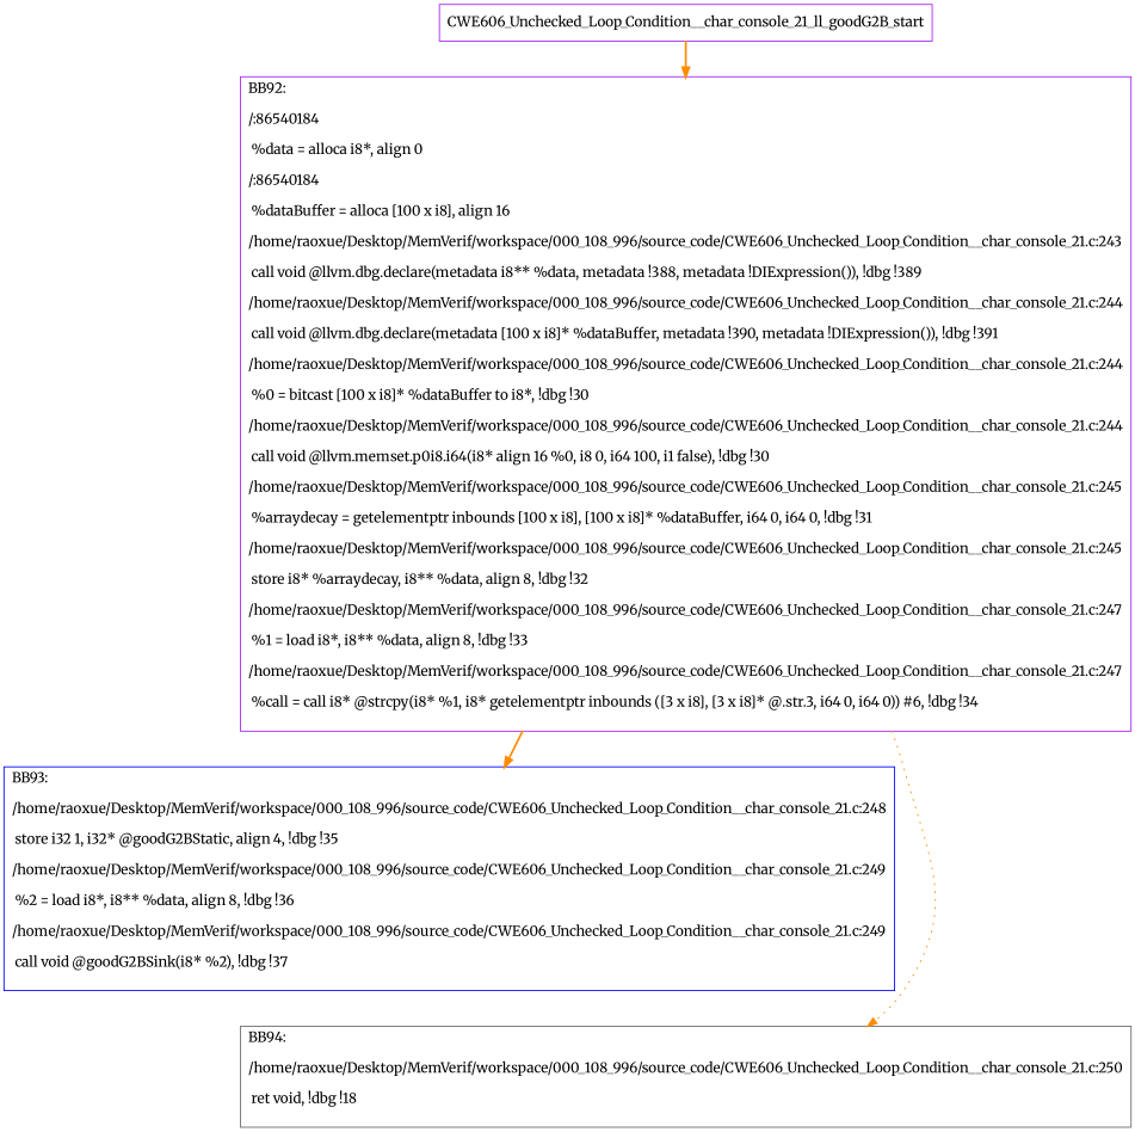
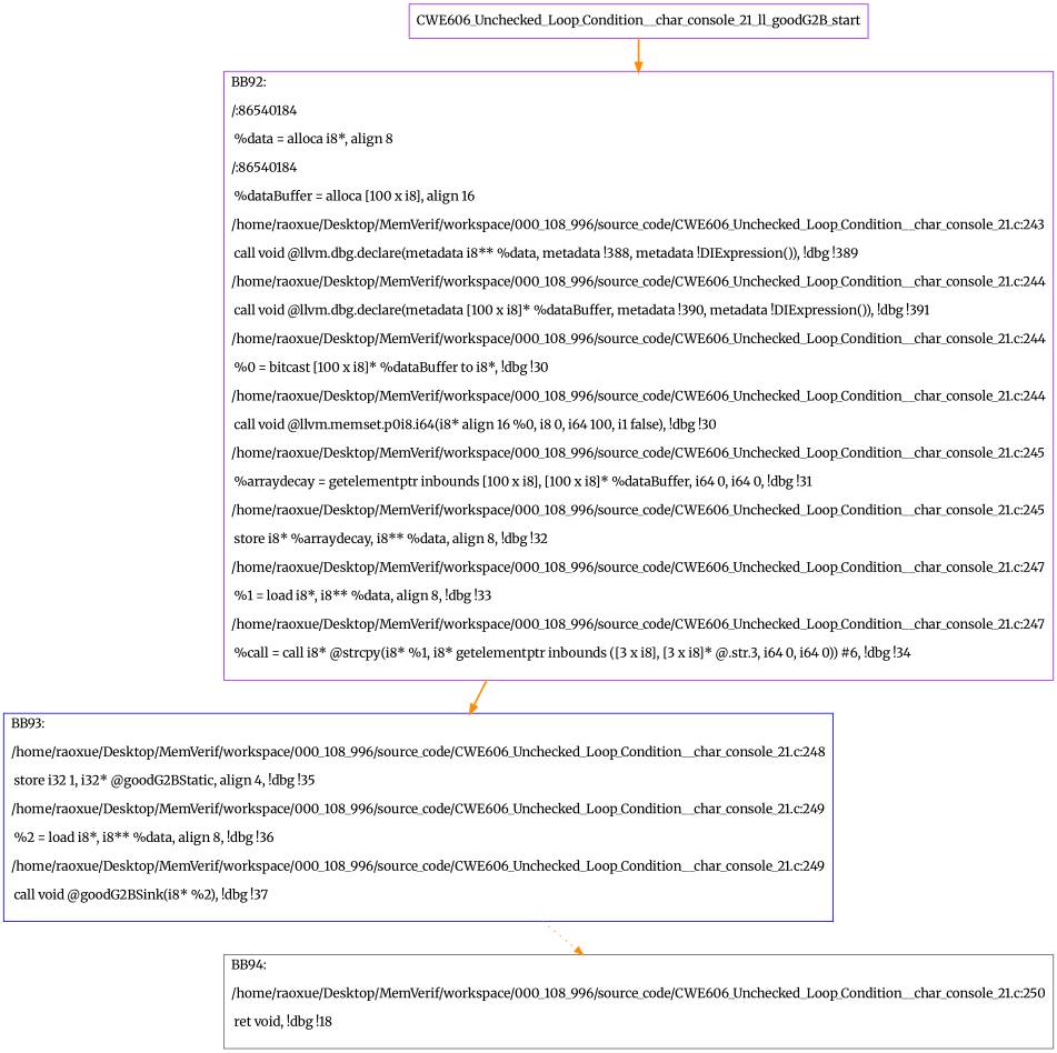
  digraph {
    fontname=Merriweather
    node [color=purple fontname=Merriweather shape=record]
    edge [color=darkorange fontname=Merriweather style=bold]
    n1 [label="{CWE606_Unchecked_Loop_Condition__char_console_21_ll_goodG2B_start}"]
-   n2 [label="{BB92:\l\l/:86540184\l\n  %data = alloca i8*, align 0\l\n/:86540184\l\n  %dataBuffer = alloca [100 x i8], align 16\l\n/home/raoxue/Desktop/MemVerif/workspace/000_108_996/source_code/CWE606_Unchecked_Loop_Condition__char_console_21.c:243\l\n  call void @llvm.dbg.declare(metadata i8** %data, metadata !388, metadata !DIExpression()), !dbg !389\l\n/home/raoxue/Desktop/MemVerif/workspace/000_108_996/source_code/CWE606_Unchecked_Loop_Condition__char_console_21.c:244\l\n  call void @llvm.dbg.declare(metadata [100 x i8]* %dataBuffer, metadata !390, metadata !DIExpression()), !dbg !391\l\n/home/raoxue/Desktop/MemVerif/workspace/000_108_996/source_code/CWE606_Unchecked_Loop_Condition__char_console_21.c:244\l\n  %0 = bitcast [100 x i8]* %dataBuffer to i8*, !dbg !30\l\n/home/raoxue/Desktop/MemVerif/workspace/000_108_996/source_code/CWE606_Unchecked_Loop_Condition__char_console_21.c:244\l\n  call void @llvm.memset.p0i8.i64(i8* align 16 %0, i8 0, i64 100, i1 false), !dbg !30\l\n/home/raoxue/Desktop/MemVerif/workspace/000_108_996/source_code/CWE606_Unchecked_Loop_Condition__char_console_21.c:245\l\n  %arraydecay = getelementptr inbounds [100 x i8], [100 x i8]* %dataBuffer, i64 0, i64 0, !dbg !31\l\n/home/raoxue/Desktop/MemVerif/workspace/000_108_996/source_code/CWE606_Unchecked_Loop_Condition__char_console_21.c:245\l\n  store i8* %arraydecay, i8** %data, align 8, !dbg !32\l\n/home/raoxue/Desktop/MemVerif/workspace/000_108_996/source_code/CWE606_Unchecked_Loop_Condition__char_console_21.c:247\l\n  %1 = load i8*, i8** %data, align 8, !dbg !33\l\n/home/raoxue/Desktop/MemVerif/workspace/000_108_996/source_code/CWE606_Unchecked_Loop_Condition__char_console_21.c:247\l\n  %call = call i8* @strcpy(i8* %1, i8* getelementptr inbounds ([3 x i8], [3 x i8]* @.str.3, i64 0, i64 0)) #6, !dbg !34\l\n}"]
+   n2 [label="{BB92:\l\l/:86540184\l\n  %data = alloca i8*, align 8\l\n/:86540184\l\n  %dataBuffer = alloca [100 x i8], align 16\l\n/home/raoxue/Desktop/MemVerif/workspace/000_108_996/source_code/CWE606_Unchecked_Loop_Condition__char_console_21.c:243\l\n  call void @llvm.dbg.declare(metadata i8** %data, metadata !388, metadata !DIExpression()), !dbg !389\l\n/home/raoxue/Desktop/MemVerif/workspace/000_108_996/source_code/CWE606_Unchecked_Loop_Condition__char_console_21.c:244\l\n  call void @llvm.dbg.declare(metadata [100 x i8]* %dataBuffer, metadata !390, metadata !DIExpression()), !dbg !391\l\n/home/raoxue/Desktop/MemVerif/workspace/000_108_996/source_code/CWE606_Unchecked_Loop_Condition__char_console_21.c:244\l\n  %0 = bitcast [100 x i8]* %dataBuffer to i8*, !dbg !30\l\n/home/raoxue/Desktop/MemVerif/workspace/000_108_996/source_code/CWE606_Unchecked_Loop_Condition__char_console_21.c:244\l\n  call void @llvm.memset.p0i8.i64(i8* align 16 %0, i8 0, i64 100, i1 false), !dbg !30\l\n/home/raoxue/Desktop/MemVerif/workspace/000_108_996/source_code/CWE606_Unchecked_Loop_Condition__char_console_21.c:245\l\n  %arraydecay = getelementptr inbounds [100 x i8], [100 x i8]* %dataBuffer, i64 0, i64 0, !dbg !31\l\n/home/raoxue/Desktop/MemVerif/workspace/000_108_996/source_code/CWE606_Unchecked_Loop_Condition__char_console_21.c:245\l\n  store i8* %arraydecay, i8** %data, align 8, !dbg !32\l\n/home/raoxue/Desktop/MemVerif/workspace/000_108_996/source_code/CWE606_Unchecked_Loop_Condition__char_console_21.c:247\l\n  %1 = load i8*, i8** %data, align 8, !dbg !33\l\n/home/raoxue/Desktop/MemVerif/workspace/000_108_996/source_code/CWE606_Unchecked_Loop_Condition__char_console_21.c:247\l\n  %call = call i8* @strcpy(i8* %1, i8* getelementptr inbounds ([3 x i8], [3 x i8]* @.str.3, i64 0, i64 0)) #6, !dbg !34\l\n}"]
    n3 [color=blue label="{BB93:\l\l/home/raoxue/Desktop/MemVerif/workspace/000_108_996/source_code/CWE606_Unchecked_Loop_Condition__char_console_21.c:248\l\n  store i32 1, i32* @goodG2BStatic, align 4, !dbg !35\l\n/home/raoxue/Desktop/MemVerif/workspace/000_108_996/source_code/CWE606_Unchecked_Loop_Condition__char_console_21.c:249\l\n  %2 = load i8*, i8** %data, align 8, !dbg !36\l\n/home/raoxue/Desktop/MemVerif/workspace/000_108_996/source_code/CWE606_Unchecked_Loop_Condition__char_console_21.c:249\l\n  call void @goodG2BSink(i8* %2), !dbg !37\l\n}"]
    n4 [color=gray40 label="{BB94:\l\l/home/raoxue/Desktop/MemVerif/workspace/000_108_996/source_code/CWE606_Unchecked_Loop_Condition__char_console_21.c:250\l\n  ret void, !dbg !18\l\n}"]
    n1 -> n2
    n2 -> n3
-   n2 -> n4 [style=dotted]
+   n3 -> n4 [style=dotted]
  }
